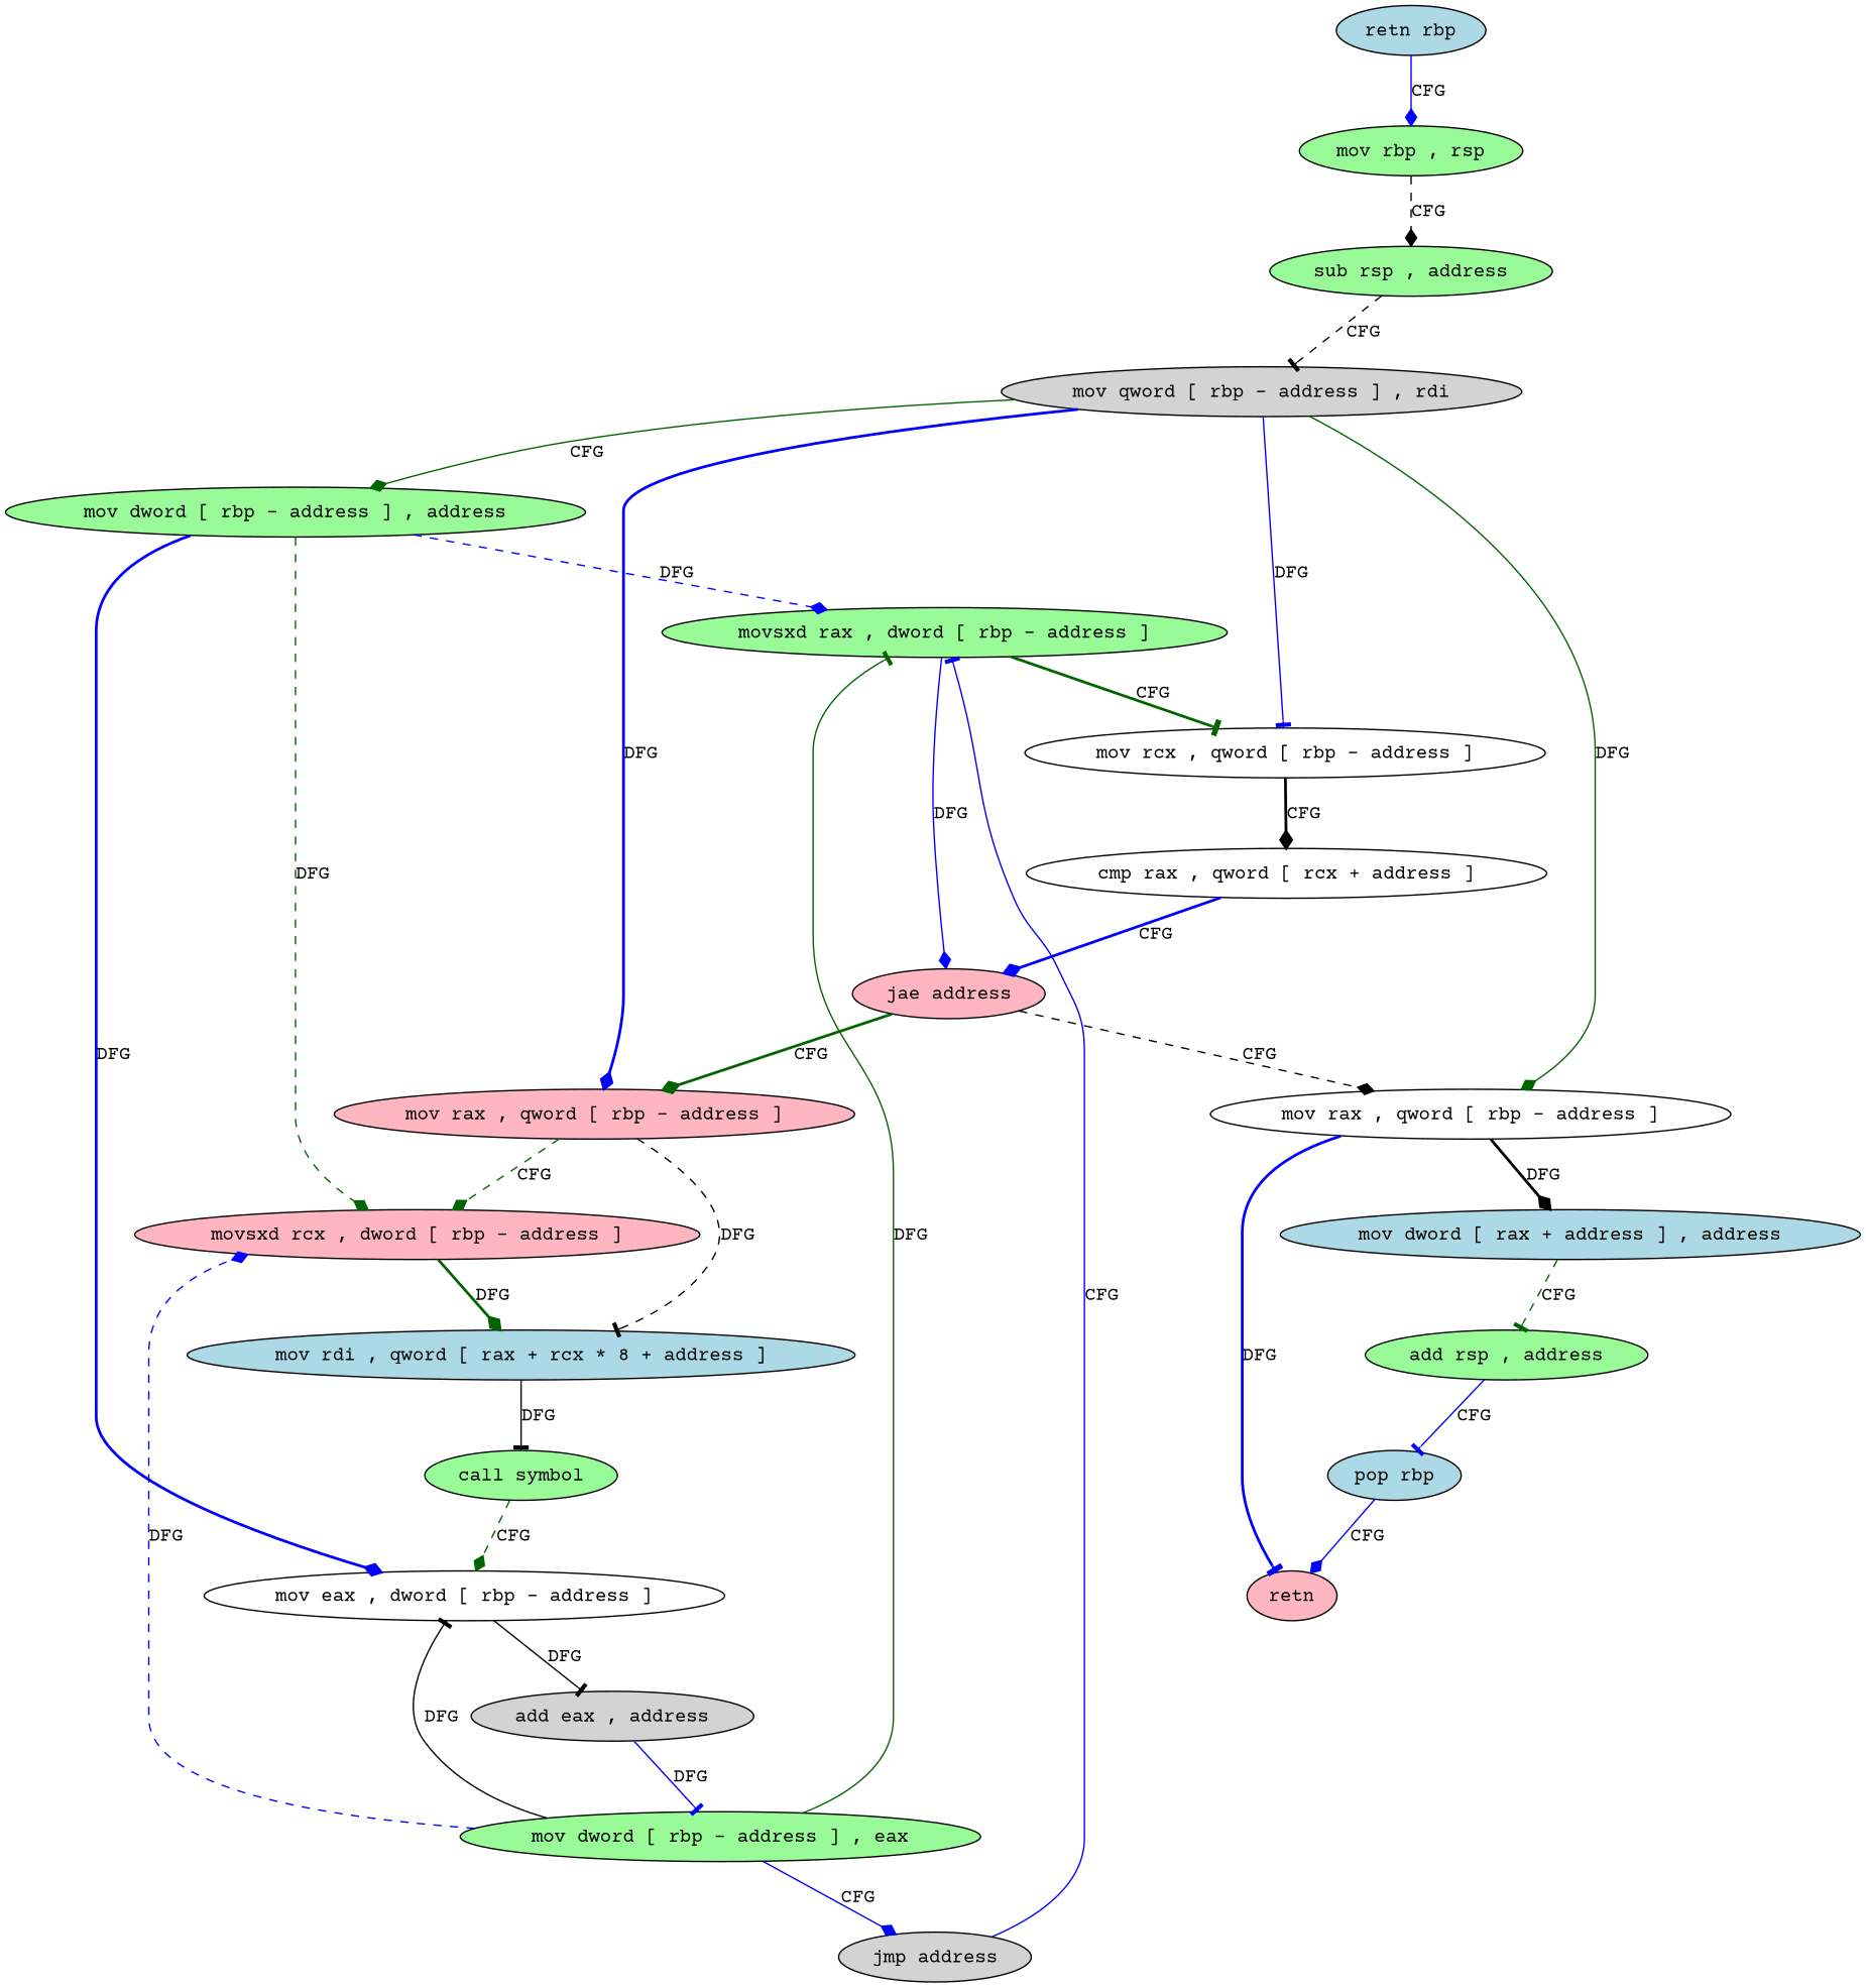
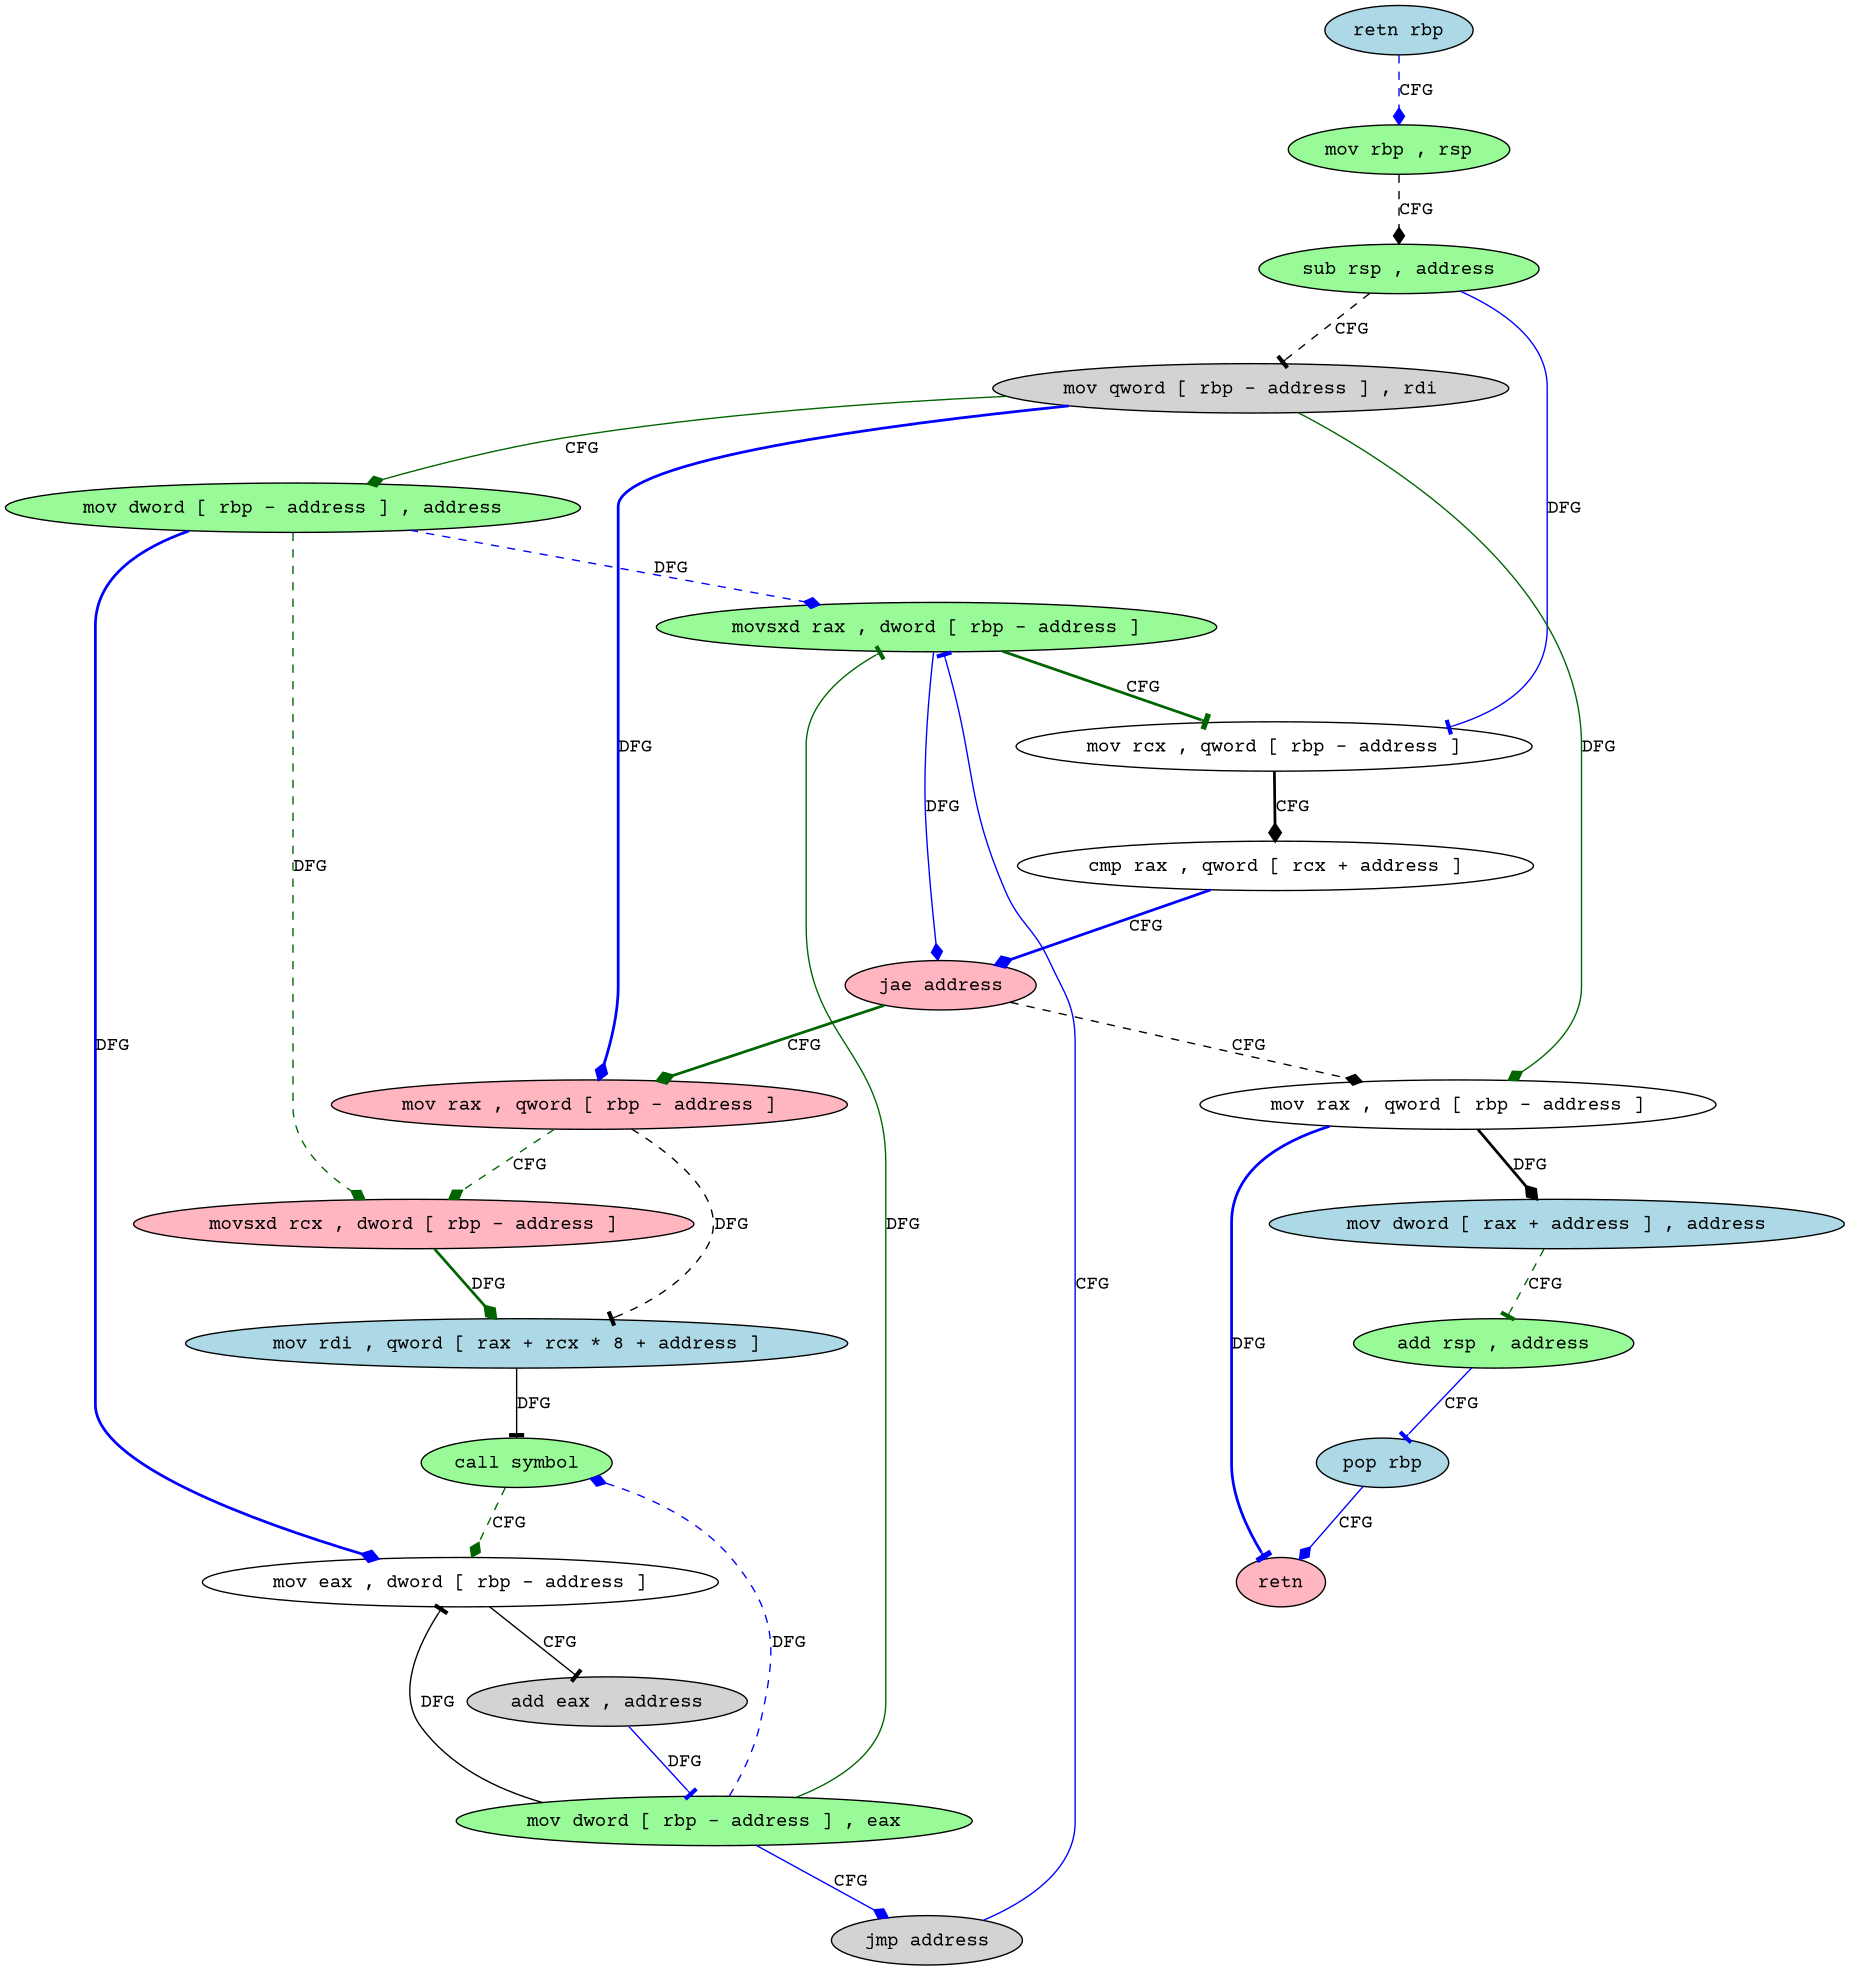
  digraph {
    fontname="Courier Prime"
    node [fillcolor=palegreen fontname="Courier Prime" style=filled]
    edge [arrowhead=diamond color=blue fontname="Courier Prime" style=solid]
    n1 [fillcolor=lightblue label="retn rbp"]
    n2 [label="mov rbp , rsp"]
    n3 [label="sub rsp , address"]
    n4 [fillcolor=lightgrey label="mov qword [ rbp - address ] , rdi"]
    n5 [label="mov dword [ rbp - address ] , address"]
    n6 [fillcolor=white label="mov rax , qword [ rbp - address ]"]
    n7 [fillcolor=lightpink label="mov rax , qword [ rbp - address ]"]
    n8 [fillcolor=white label="mov rcx , qword [ rbp - address ]"]
    n9 [label="movsxd rax , dword [ rbp - address ]"]
    n10 [fillcolor=lightpink label="movsxd rcx , dword [ rbp - address ]"]
    n11 [fillcolor=white label="mov eax , dword [ rbp - address ]"]
    n12 [fillcolor=lightblue label="mov dword [ rax + address ] , address"]
    n13 [fillcolor=lightpink label=retn]
    n14 [fillcolor=lightblue label="mov rdi , qword [ rax + rcx * 8 + address ]"]
    n15 [fillcolor=white label="cmp rax , qword [ rcx + address ]"]
    n16 [fillcolor=lightpink label="jae address"]
    n17 [fillcolor=lightgrey label="add eax , address"]
    n18 [label="add rsp , address"]
    n19 [fillcolor=lightblue label="pop rbp"]
    n20 [label="call symbol"]
    n21 [label="mov dword [ rbp - address ] , eax"]
    n22 [fillcolor=lightgrey label="jmp address"]
-   n1 -> n2 [label=CFG]
+   n1 -> n2 [label=CFG style=dashed]
    n2 -> n3 [color=black label=CFG style=dashed]
    n3 -> n4 [arrowhead=tee color=black label=CFG style=dashed]
    n4 -> n5 [color=darkgreen label=CFG]
    n4 -> n6 [color=darkgreen label=DFG]
    n4 -> n7 [label=DFG style=bold]
-   n4 -> n8 [arrowhead=tee label=DFG]
+   n3 -> n8 [arrowhead=tee label=DFG]
    n5 -> n9 [label=DFG style=dashed]
    n5 -> n10 [color=darkgreen label=DFG style=dashed]
    n5 -> n11 [label=DFG style=bold]
    n6 -> n12 [color=black label=DFG style=bold]
    n6 -> n13 [arrowhead=tee label=DFG style=bold]
    n7 -> n10 [color=darkgreen label=CFG style=dashed]
    n7 -> n14 [arrowhead=tee color=black label=DFG style=dashed]
    n8 -> n15 [color=black label=CFG style=bold]
    n9 -> n8 [arrowhead=tee color=darkgreen label=CFG style=bold]
    n9 -> n16 [label=DFG]
    n10 -> n14 [color=darkgreen label=DFG style=bold]
-   n11 -> n17 [arrowhead=tee color=black label=DFG]
+   n11 -> n17 [arrowhead=tee color=black label=CFG]
    n12 -> n18 [arrowhead=tee color=darkgreen label=CFG style=dashed]
    n14 -> n20 [arrowhead=tee color=black label=DFG]
    n15 -> n16 [label=CFG style=bold]
    n16 -> n6 [color=black label=CFG style=dashed]
    n16 -> n7 [color=darkgreen label=CFG style=bold]
    n17 -> n21 [arrowhead=tee label=DFG]
    n18 -> n19 [arrowhead=tee label=CFG]
    n19 -> n13 [label=CFG]
    n20 -> n11 [color=darkgreen label=CFG style=dashed]
    n21 -> n9 [arrowhead=tee color=darkgreen label=DFG]
-   n21 -> n10 [label=DFG style=dashed]
+   n21 -> n20 [label=DFG style=dashed]
    n21 -> n11 [arrowhead=tee color=black label=DFG]
    n21 -> n22 [label=CFG]
    n22 -> n9 [arrowhead=tee label=CFG]
  }
